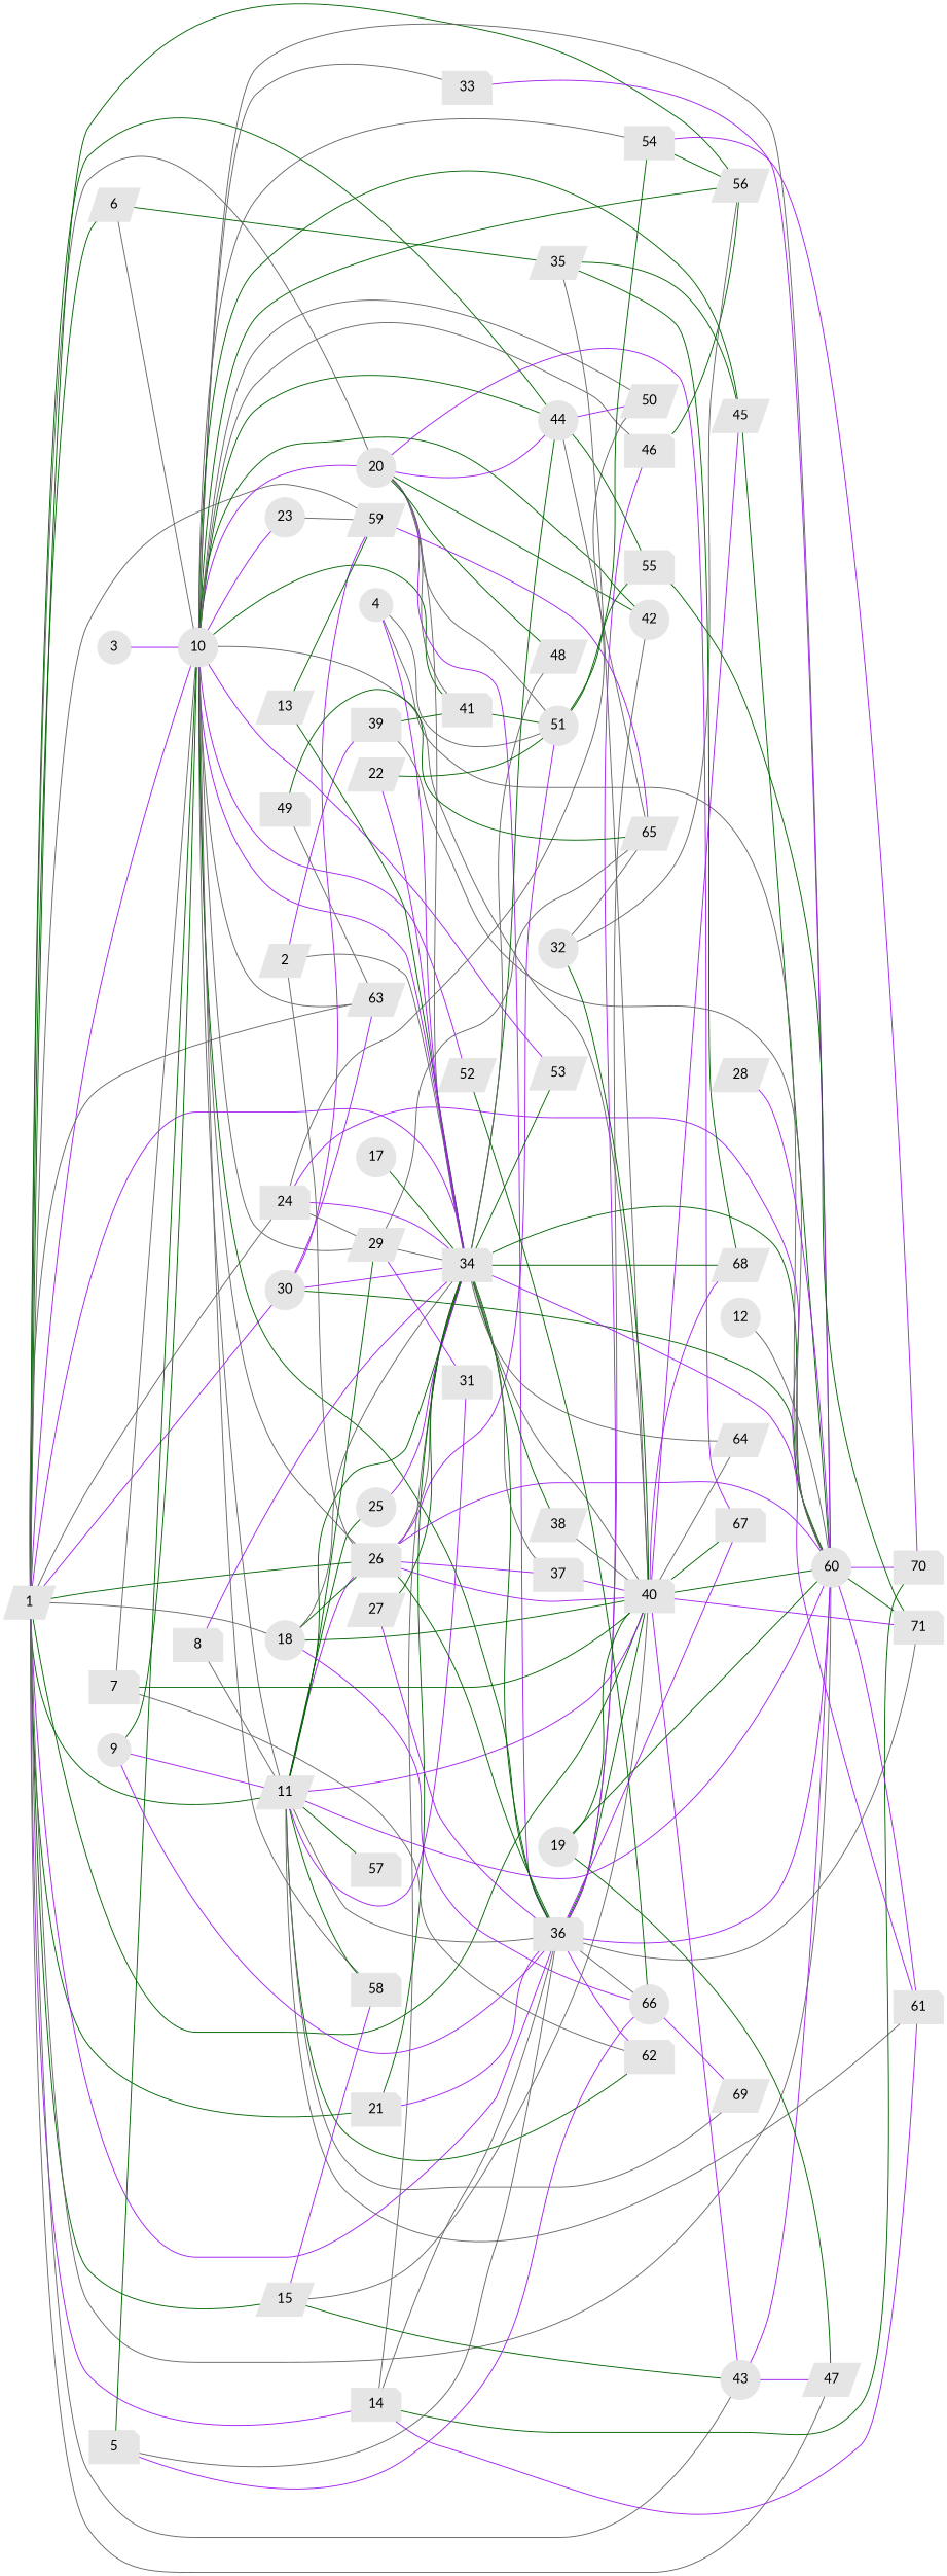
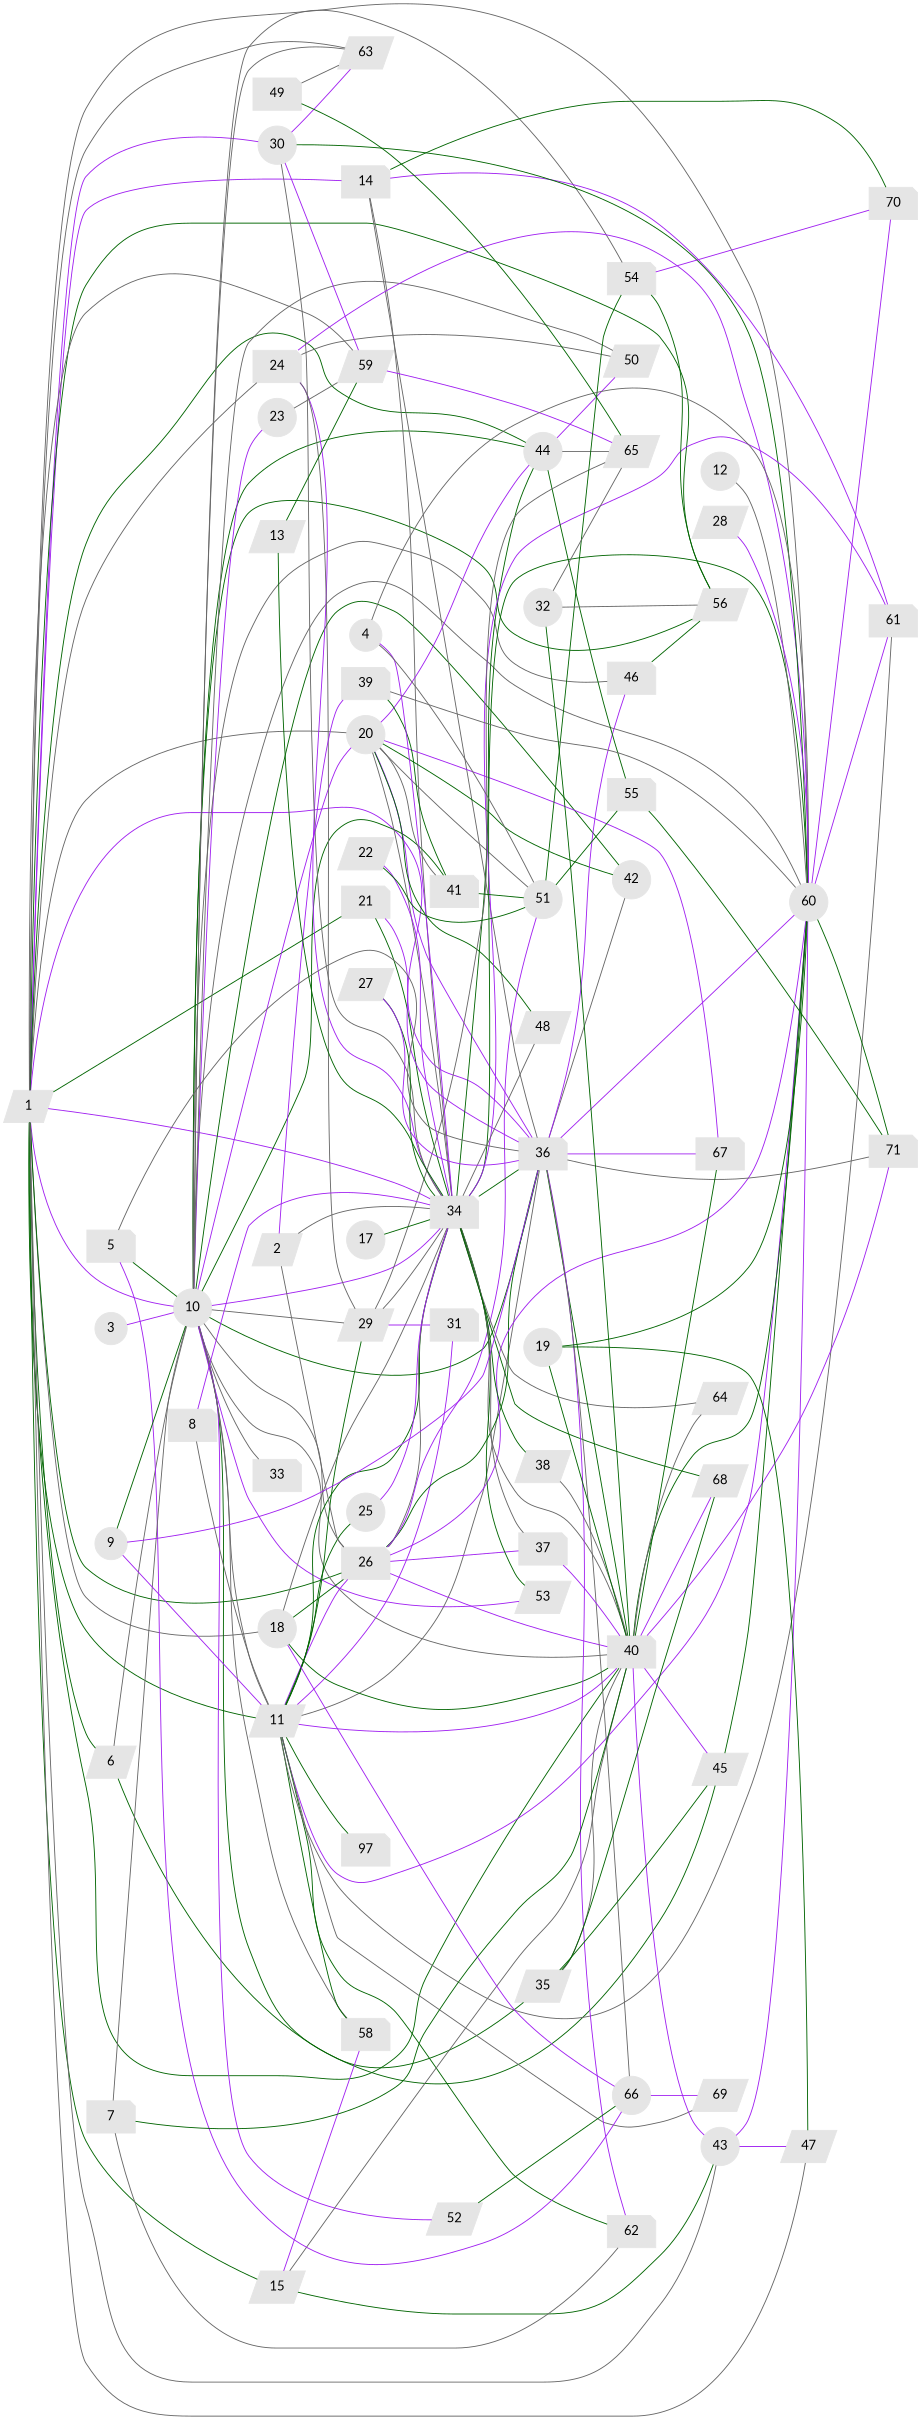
  graph {
    fontname=Lato
    rankdir=LR
    node [color=gray90 fontname=Lato shape=note style=filled]
    edge [color=darkgreen fontname=Lato weight=1.0]
    1 [shape=parallelogram]
    6 [shape=parallelogram]
    10 [shape=circle]
    11 [shape=parallelogram]
    14
    15 [shape=parallelogram]
    18 [shape=circle]
    20 [shape=circle]
    21
    24
    26
    30 [shape=circle]
    34
    36
    40
    43 [shape=circle]
    44 [shape=circle]
    47 [shape=parallelogram]
    56 [shape=parallelogram]
    59 [shape=parallelogram]
    60 [shape=circle]
    63 [shape=parallelogram]
    35 [shape=parallelogram]
    23 [shape=circle]
    29 [shape=parallelogram]
    33
    41
    42 [shape=circle]
    45 [shape=parallelogram]
    46
    50 [shape=parallelogram]
    52 [shape=parallelogram]
    53 [shape=parallelogram]
    54
    58
    62
    25 [shape=circle]
    31
-   57
+   57 [label=97]
    61
    69 [shape=parallelogram]
    70
    66 [shape=circle]
    51 [shape=circle]
    48 [shape=parallelogram]
    67
    37
    38 [shape=parallelogram]
    64 [shape=parallelogram]
    68 [shape=parallelogram]
    71
    65 [shape=parallelogram]
    55
    2 [shape=parallelogram]
    39
    3 [shape=circle]
    4 [shape=circle]
    5
    7
    8
    9 [shape=circle]
    12 [shape=circle]
    13 [shape=parallelogram]
    17 [shape=circle]
    19 [shape=circle]
    22 [shape=parallelogram]
    27 [shape=parallelogram]
    28 [shape=parallelogram]
    32 [shape=circle]
    49
    1 -- 6
    1 -- 10 [color=purple weight=2.0]
    1 -- 11 [weight=2.0]
    1 -- 14 [color=purple]
    1 -- 15
    1 -- 18 [color=gray40]
    1 -- 20 [color=gray40]
    1 -- 21
    1 -- 24 [color=gray40]
    1 -- 26 [weight=3.0]
    1 -- 30 [color=purple]
    1 -- 34 [color=purple weight=3.0]
    1 -- 36 [color=purple weight=3.0]
    1 -- 40 [weight=5.0]
    1 -- 43 [color=gray40]
    1 -- 44
    1 -- 47 [color=gray40]
    1 -- 56
    1 -- 59 [color=gray40 weight=2.0]
    1 -- 60 [color=gray40 weight=2.0]
    1 -- 63 [color=gray40]
    6 -- 10 [color=gray40]
    6 -- 35
    10 -- 11 [color=gray40]
    10 -- 20 [color=purple]
    10 -- 26 [color=gray40 weight=2.0]
    10 -- 34 [color=purple]
    10 -- 36 [weight=2.0]
    10 -- 40 [color=gray40 weight=2.0]
    10 -- 44 [weight=2.0]
    10 -- 56
    10 -- 60 [color=gray40]
    10 -- 63 [color=gray40]
    10 -- 23 [color=purple]
    10 -- 29 [color=gray40]
    10 -- 33 [color=gray40]
    10 -- 41
    10 -- 42
    10 -- 45
    10 -- 46 [color=gray40 weight=2.0]
    10 -- 50 [color=gray40]
    10 -- 52 [color=purple]
    10 -- 53 [color=purple]
    10 -- 54 [color=gray40]
    10 -- 58 [color=gray40]
    11 -- 26 [color=purple weight=2.0]
    11 -- 34
    11 -- 36 [color=gray40]
    11 -- 40 [color=purple weight=2.0]
    11 -- 60 [color=purple]
    11 -- 29 [weight=2.0]
    11 -- 58
    11 -- 62
    11 -- 25
    11 -- 31 [color=purple]
    11 -- 57
    11 -- 61 [color=gray40]
    11 -- 69 [color=gray40]
    14 -- 34 [color=gray40]
    14 -- 36 [color=gray40]
    14 -- 61 [color=purple]
    14 -- 70
    15 -- 40 [color=gray40]
    15 -- 43
    15 -- 58 [color=purple]
    18 -- 26
    18 -- 34 [color=gray40]
    18 -- 40
    18 -- 66 [color=purple]
    20 -- 34 [color=gray40]
    20 -- 36 [color=purple]
    20 -- 44 [color=purple]
    20 -- 41 [color=gray40]
    20 -- 42
    20 -- 51 [color=gray40]
    20 -- 48
    20 -- 67 [color=purple]
    21 -- 34
    21 -- 36 [color=purple]
    24 -- 34 [color=purple weight=2.0]
    24 -- 60 [color=purple]
    24 -- 29 [color=gray40]
    24 -- 50 [color=gray40]
    26 -- 34 [color=gray40]
    26 -- 36
    26 -- 40 [color=purple weight=2.0]
    26 -- 60 [color=purple]
    26 -- 51 [color=purple weight=2.0]
    26 -- 37 [color=purple]
-   30 -- 34 [color=purple]
+   30 -- 34 [color=gray40]
    30 -- 59 [color=purple]
    30 -- 60
    30 -- 63 [color=purple]
    34 -- 36
    34 -- 40 [color=gray40 weight=3.0]
    34 -- 44
    34 -- 60
    34 -- 53
    34 -- 61 [color=purple]
    34 -- 48 [color=gray40]
    34 -- 37 [color=gray40]
    34 -- 38 [weight=3.0]
    34 -- 64 [color=gray40]
    34 -- 68 [weight=3.0]
    36 -- 40 [weight=2.0]
    36 -- 60 [color=purple weight=3.0]
    36 -- 42 [color=gray40]
    36 -- 46 [color=purple weight=2.0]
    36 -- 62 [color=purple]
    36 -- 66 [color=gray40 weight=2.0]
    36 -- 67 [color=purple]
    36 -- 71 [color=gray40]
    40 -- 43 [color=purple weight=2.0]
    40 -- 60 [weight=2.0]
    40 -- 45 [color=purple]
    40 -- 67
    40 -- 64 [color=gray40]
    40 -- 68 [color=purple]
    40 -- 71 [color=purple weight=2.0]
    43 -- 47 [color=purple]
    43 -- 60 [color=purple]
    44 -- 50 [color=purple]
    44 -- 65 [color=gray40]
    44 -- 55
    59 -- 65 [color=purple]
    60 -- 61 [color=purple]
    60 -- 70 [color=purple]
    60 -- 71 [weight=2.0]
    35 -- 40 [color=gray40]
    35 -- 45
    35 -- 68
    23 -- 59 [color=gray40]
    29 -- 34 [color=gray40]
    29 -- 31 [color=purple]
    29 -- 65 [color=gray40]
-   33 -- 60 [color=purple]
    41 -- 51
    45 -- 60
    46 -- 56
    52 -- 66
    54 -- 56
    54 -- 70 [color=purple]
    25 -- 34 [color=purple]
    66 -- 69 [color=purple]
    51 -- 54
    51 -- 55
    37 -- 40 [color=purple]
    38 -- 40 [color=gray40 weight=2.0]
    55 -- 71
    2 -- 26 [color=gray40]
    2 -- 34 [color=gray40]
    2 -- 39 [color=purple]
    39 -- 60 [color=gray40]
    39 -- 41
    3 -- 10 [color=purple]
    4 -- 34 [color=purple]
    4 -- 60 [color=gray40]
    4 -- 51 [color=gray40]
    5 -- 10
    5 -- 36 [color=gray40]
    5 -- 66 [color=purple]
    7 -- 10 [color=gray40]
    7 -- 40
    7 -- 62 [color=gray40]
    8 -- 11 [color=gray40]
    8 -- 34 [color=purple]
    9 -- 10
    9 -- 11 [color=purple]
    9 -- 36 [color=purple]
    12 -- 60 [color=gray40]
    13 -- 34
    13 -- 59
    17 -- 34
    19 -- 40
    19 -- 47
    19 -- 60
    22 -- 34 [color=purple]
    22 -- 51
    27 -- 34
    27 -- 36 [color=purple]
    28 -- 60 [color=purple]
    32 -- 40
    32 -- 56 [color=gray40]
    32 -- 65 [color=gray40]
    49 -- 63 [color=gray40]
    49 -- 65
  }
